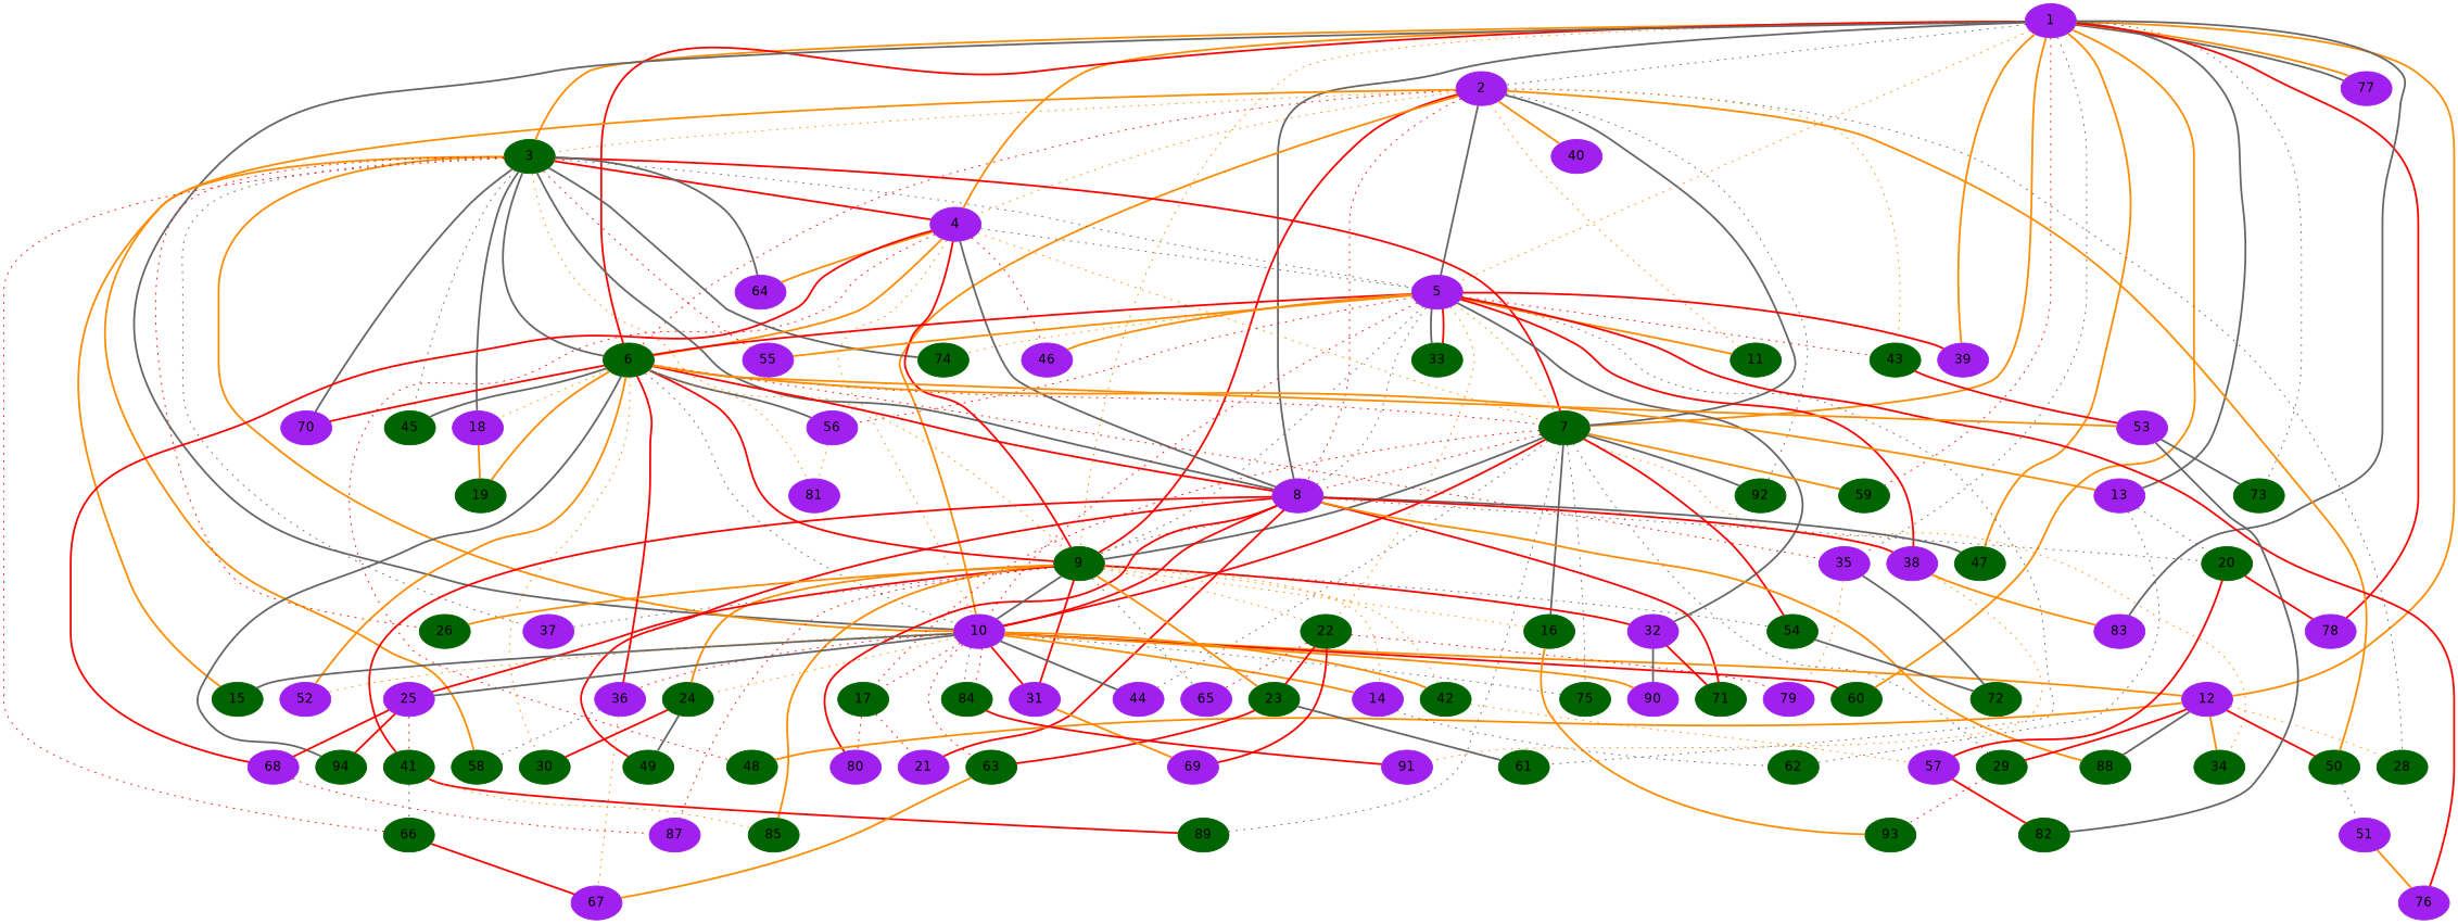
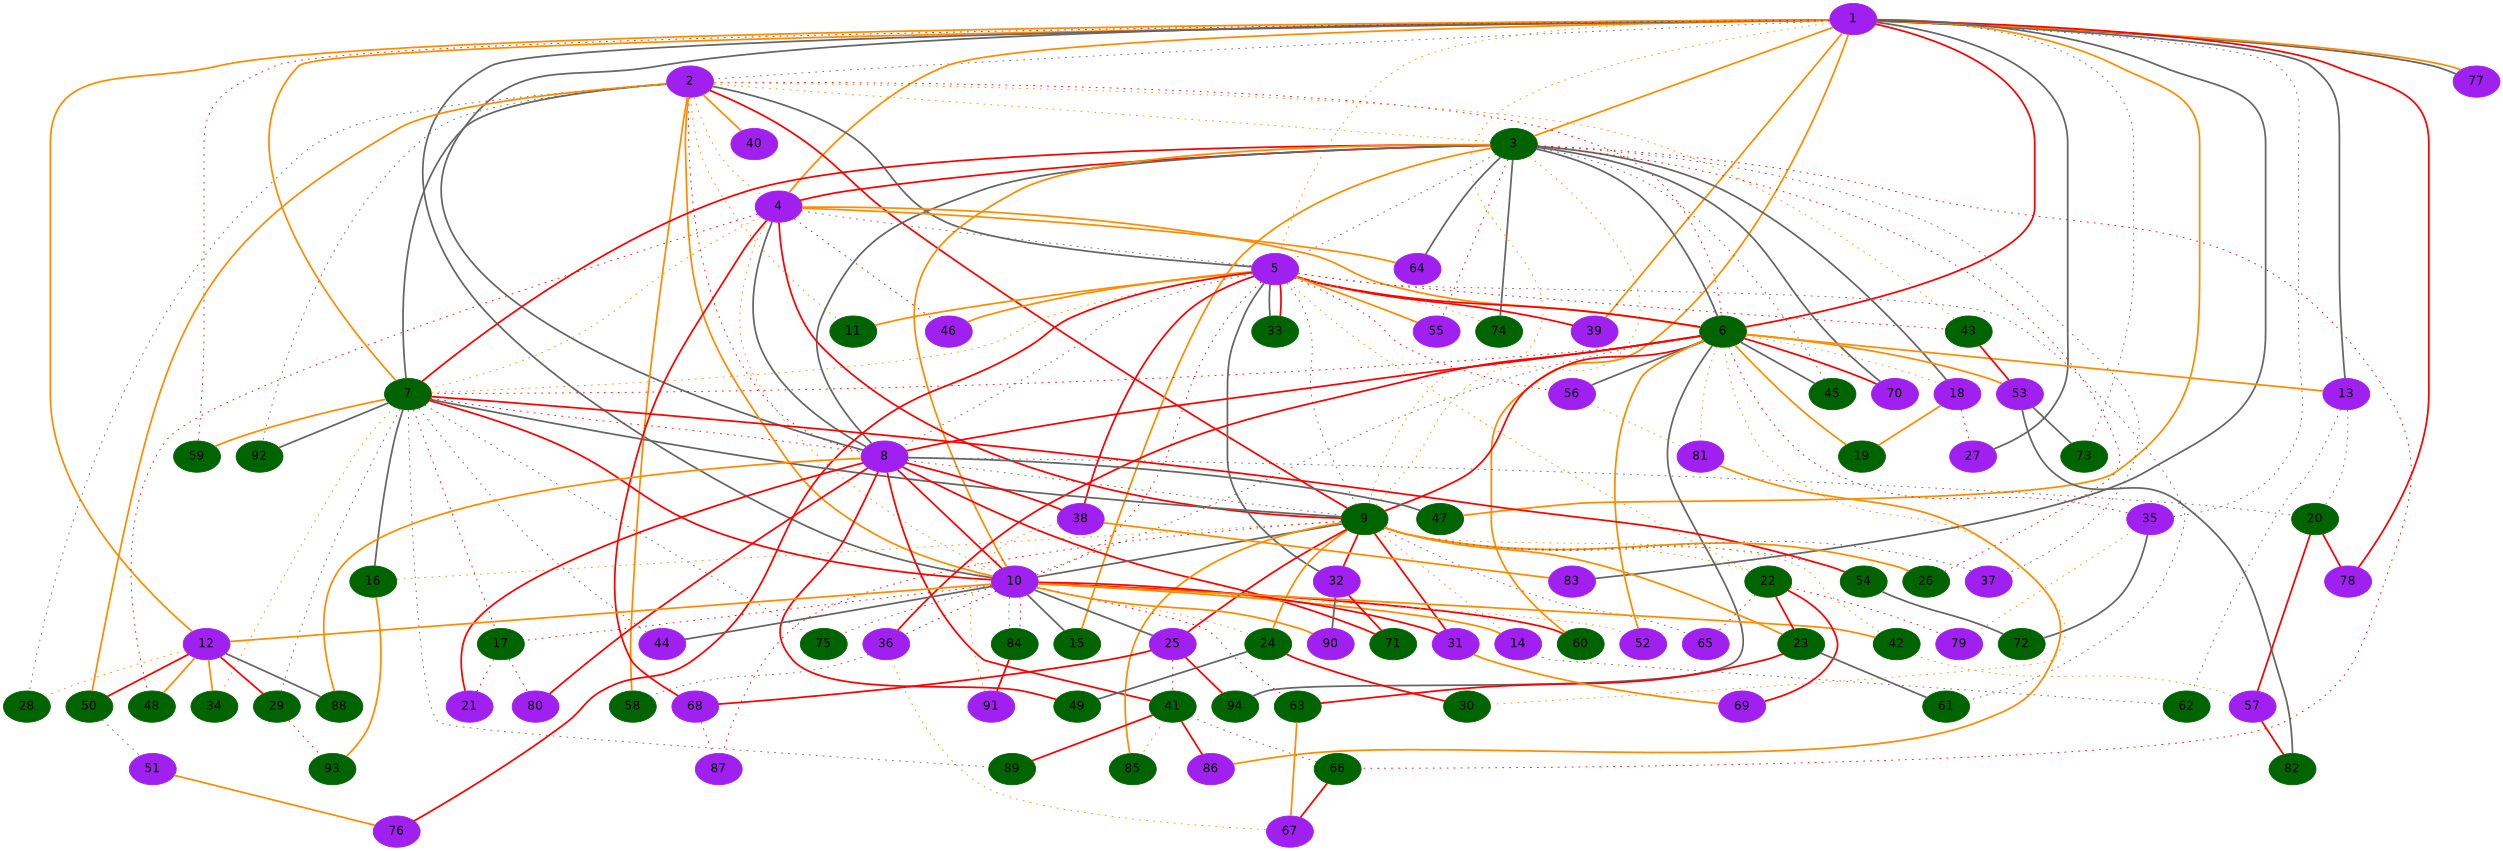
  graph {
    fontname="DejaVu Sans"
    node [color=darkgreen fontname="DejaVu Sans" style=filled]
    edge [color=red fontname="DejaVu Sans" style=bold]
    1 [color=purple]
    2 [color=purple]
    3
    4 [color=purple]
    5 [color=purple]
    6
    7
    8 [color=purple]
    9
    10 [color=purple]
    12 [color=purple]
    13 [color=purple]
+   27 [color=purple]
    35 [color=purple]
    39 [color=purple]
    47
    59
    60
    73
    77 [color=purple]
    78 [color=purple]
    83 [color=purple]
    11
    28
    40 [color=purple]
    43
    50
    58
    92
    15
    18 [color=purple]
    26
    37 [color=purple]
    45
    55 [color=purple]
    64 [color=purple]
    66
    70 [color=purple]
    74
    46 [color=purple]
    48
    68 [color=purple]
    22
    32 [color=purple]
    33
    38 [color=purple]
    56 [color=purple]
    61
    76 [color=purple]
    19
    30
    36 [color=purple]
    52 [color=purple]
    53 [color=purple]
    81 [color=purple]
    94
    16
    17
    29
    34
    44 [color=purple]
    54
    75
    89
    20
    21 [color=purple]
    41
    49
    71
    80 [color=purple]
    88
    14 [color=purple]
    23
    24
    25 [color=purple]
    31 [color=purple]
    42
    65 [color=purple]
    85
    87 [color=purple]
    63
    84
    90 [color=purple]
    62
    79 [color=purple]
    72
    51 [color=purple]
    67 [color=purple]
    69 [color=purple]
    91 [color=purple]
    82
+   86 [color=purple]
    93
    57 [color=purple]
    1 -- 2 [color=gray40 style=dotted]
    1 -- 3 [color=darkorange]
    1 -- 4 [color=darkorange]
    1 -- 5 [color=darkorange style=dotted]
    1 -- 6
    1 -- 7 [color=darkorange]
    1 -- 8 [color=gray40]
    1 -- 9 [color=darkorange style=dotted]
    1 -- 10 [color=gray40]
    1 -- 12 [color=darkorange]
    1 -- 13 [color=gray40]
+   1 -- 27 [color=gray40]
    1 -- 35 [color=gray40 style=dotted]
    1 -- 39 [color=darkorange]
    1 -- 47 [color=darkorange]
    1 -- 59 [style=dotted]
    1 -- 60 [color=darkorange]
    1 -- 73 [color=gray40 style=dotted]
    1 -- 77 [color=gray40]
    1 -- 77 [color=darkorange]
    1 -- 78
    1 -- 83 [color=gray40]
    2 -- 3 [color=darkorange style=dotted]
    2 -- 4 [color=darkorange style=dotted]
    2 -- 5 [color=gray40]
    2 -- 6 [style=dotted]
    2 -- 7 [color=gray40]
    2 -- 8 [style=dotted]
    2 -- 9
    2 -- 10 [color=darkorange]
    2 -- 11 [color=darkorange style=dotted]
    2 -- 28 [color=gray40 style=dotted]
    2 -- 40 [color=darkorange]
    2 -- 43 [color=darkorange style=dotted]
    2 -- 50 [color=darkorange]
    2 -- 58 [color=darkorange]
    2 -- 92 [color=gray40 style=dotted]
    3 -- 4
    3 -- 5 [color=gray40 style=dotted]
    3 -- 6 [color=gray40]
    3 -- 7
    3 -- 8 [color=gray40]
    3 -- 9 [color=darkorange style=dotted]
    3 -- 10 [color=darkorange]
    3 -- 15 [color=darkorange]
    3 -- 18 [color=gray40]
    3 -- 26 [style=dotted]
    3 -- 37 [color=gray40 style=dotted]
    3 -- 45 [color=gray40 style=dotted]
    3 -- 55 [style=dotted]
    3 -- 64 [color=gray40]
    3 -- 66 [style=dotted]
    3 -- 70 [color=gray40]
    3 -- 74 [color=gray40]
    4 -- 5 [color=gray40 style=dotted]
    4 -- 6 [color=darkorange]
    4 -- 7 [color=darkorange style=dotted]
    4 -- 8 [color=gray40]
    4 -- 9
    4 -- 10 [color=darkorange style=dotted]
    4 -- 64 [color=darkorange]
    4 -- 46 [style=dotted]
    4 -- 48 [style=dotted]
    4 -- 68
    5 -- 6
    5 -- 7 [color=darkorange style=dotted]
    5 -- 8 [color=gray40 style=dotted]
    5 -- 9 [color=gray40 style=dotted]
    5 -- 10 [style=dotted]
    5 -- 39
    5 -- 11 [color=darkorange]
    5 -- 43 [style=dotted]
    5 -- 55 [color=darkorange]
    5 -- 74 [color=darkorange style=dotted]
    5 -- 46 [color=darkorange]
    5 -- 22 [color=darkorange style=dotted]
    5 -- 32 [color=gray40]
    5 -- 33 [color=gray40]
    5 -- 33
    5 -- 38
    5 -- 56 [style=dotted]
    5 -- 61 [color=gray40 style=dotted]
    5 -- 76
    6 -- 7 [style=dotted]
    6 -- 8
    6 -- 9
    6 -- 10 [color=gray40 style=dotted]
    6 -- 13 [color=darkorange]
    6 -- 35 [style=dotted]
    6 -- 18 [color=darkorange style=dotted]
    6 -- 45 [color=gray40]
    6 -- 70
    6 -- 56 [color=gray40]
    6 -- 19 [color=darkorange]
    6 -- 30 [color=darkorange style=dotted]
    6 -- 36
    6 -- 52 [color=darkorange]
    6 -- 53 [color=darkorange]
    6 -- 81 [color=darkorange style=dotted]
    6 -- 94 [color=gray40]
    7 -- 8 [style=dotted]
    7 -- 9 [color=gray40]
    7 -- 10
    7 -- 59 [color=darkorange]
    7 -- 92 [color=gray40]
    7 -- 16 [color=gray40]
    7 -- 17 [style=dotted]
    7 -- 29 [color=gray40 style=dotted]
    7 -- 34 [color=darkorange style=dotted]
    7 -- 44 [color=gray40 style=dotted]
    7 -- 54
    7 -- 75 [color=gray40 style=dotted]
    7 -- 89 [color=gray40 style=dotted]
    8 -- 9 [color=gray40 style=dotted]
    8 -- 10
    8 -- 47 [color=gray40]
    8 -- 38
    8 -- 20 [color=gray40 style=dotted]
    8 -- 21
    8 -- 41
    8 -- 49
    8 -- 71
    8 -- 80
    8 -- 88 [color=darkorange]
    9 -- 10 [color=gray40]
    9 -- 26 [color=darkorange]
    9 -- 37 [color=gray40 style=dotted]
    9 -- 22 [color=darkorange style=dotted]
    9 -- 32
    9 -- 16 [color=darkorange style=dotted]
    9 -- 54 [color=gray40 style=dotted]
    9 -- 14 [color=darkorange style=dotted]
    9 -- 23 [color=darkorange]
    9 -- 24 [color=darkorange]
    9 -- 25
    9 -- 31
    9 -- 42 [color=darkorange style=dotted]
    9 -- 65 [color=gray40 style=dotted]
    9 -- 85 [color=darkorange]
    9 -- 87 [style=dotted]
    10 -- 12 [color=darkorange]
    10 -- 60
    10 -- 15 [color=gray40]
    10 -- 36 [style=dotted]
    10 -- 52 [color=darkorange style=dotted]
    10 -- 17 [style=dotted]
    10 -- 44 [color=gray40]
    10 -- 75 [color=gray40 style=dotted]
    10 -- 14 [color=darkorange]
    10 -- 24 [color=darkorange style=dotted]
    10 -- 25 [color=gray40]
    10 -- 31
    10 -- 42 [color=darkorange]
    10 -- 63 [style=dotted]
    10 -- 84 [color=gray40 style=dotted]
    10 -- 84 [style=dotted]
    10 -- 90 [color=darkorange]
    12 -- 28 [color=darkorange style=dotted]
    12 -- 50
    12 -- 48 [color=darkorange]
    12 -- 29
    12 -- 34 [color=darkorange]
    12 -- 88 [color=gray40]
    13 -- 20 [color=gray40 style=dotted]
    13 -- 62 [color=gray40 style=dotted]
    35 -- 79 [color=darkorange style=dotted]
    35 -- 72 [color=gray40]
    43 -- 53
    50 -- 51 [color=gray40 style=dotted]
+   18 -- 27 [style=dotted]
    18 -- 19 [color=darkorange]
    66 -- 67
    68 -- 87 [style=dotted]
    22 -- 23
    22 -- 65 [style=dotted]
    22 -- 79 [style=dotted]
    22 -- 69
    32 -- 71
    32 -- 90 [color=gray40]
    38 -- 83 [color=darkorange]
    38 -- 91 [color=darkorange style=dotted]
    56 -- 81 [color=darkorange style=dotted]
    36 -- 58 [color=gray40 style=dotted]
    36 -- 67 [color=darkorange style=dotted]
    53 -- 73 [color=gray40]
    53 -- 82 [color=gray40]
+   81 -- 86 [color=darkorange]
    16 -- 93 [color=darkorange]
    17 -- 21 [style=dotted]
    17 -- 80 [style=dotted]
    29 -- 93 [style=dotted]
    54 -- 72 [color=gray40]
    20 -- 78
    20 -- 57
    41 -- 66 [color=gray40 style=dotted]
    41 -- 89
    41 -- 85 [color=darkorange style=dotted]
+   41 -- 86
    14 -- 62 [color=gray40 style=dotted]
    23 -- 61 [color=gray40]
    23 -- 63
    24 -- 30
    24 -- 49 [color=gray40]
    25 -- 68
    25 -- 94
    25 -- 41 [style=dotted]
    31 -- 69 [color=darkorange]
    42 -- 57 [color=darkorange style=dotted]
    63 -- 67 [color=darkorange]
    84 -- 91
    51 -- 76 [color=darkorange]
    57 -- 82
  }
